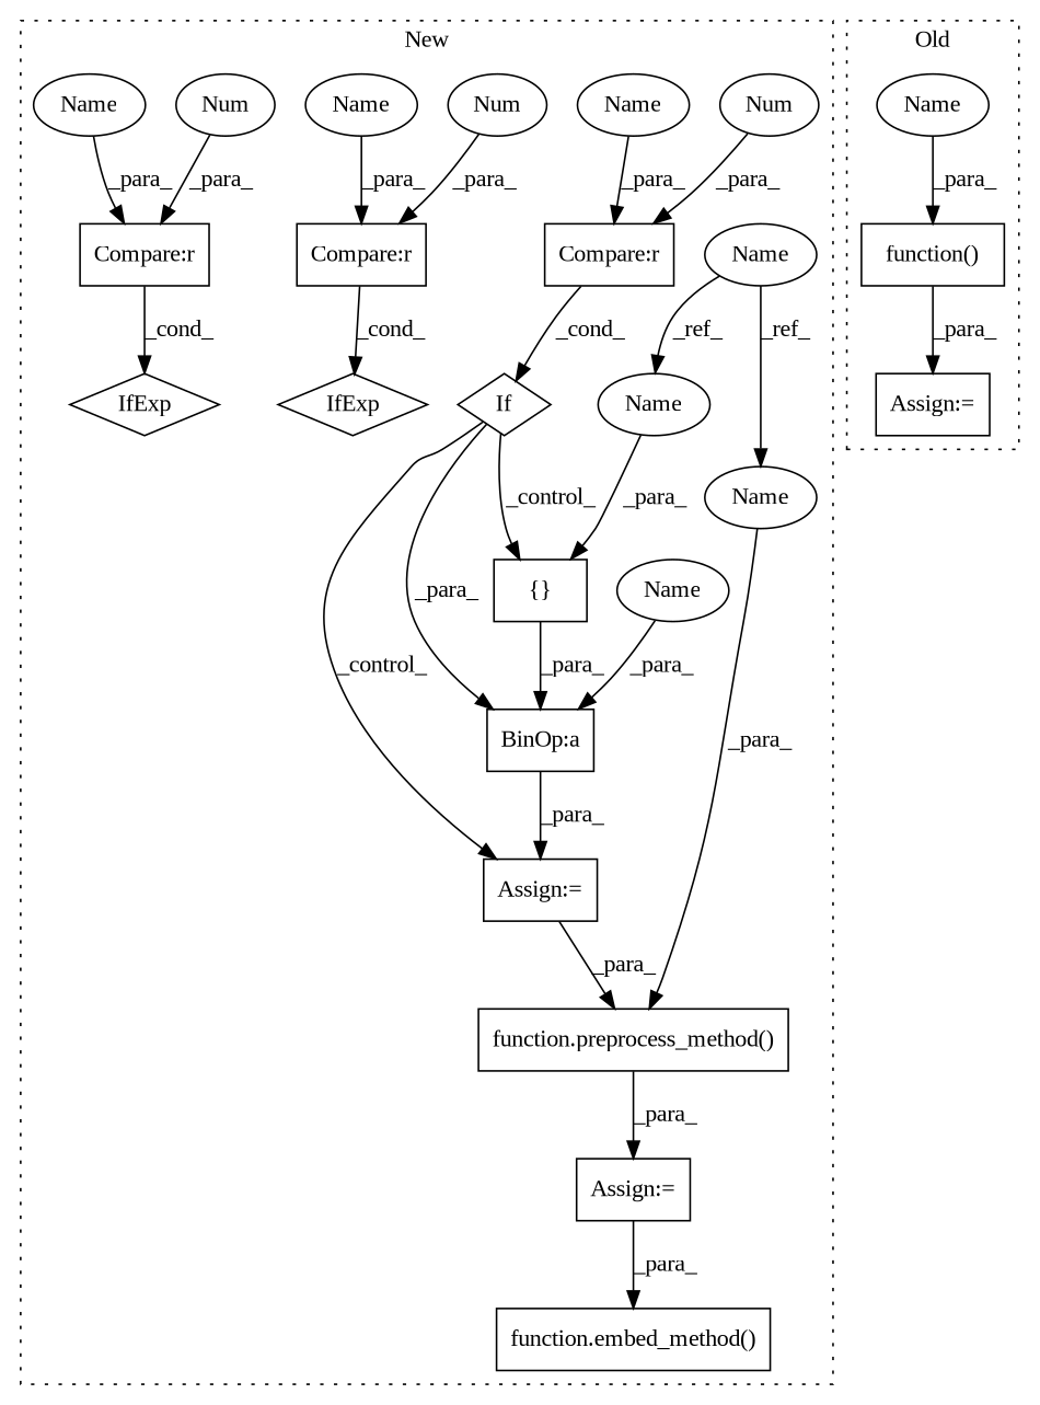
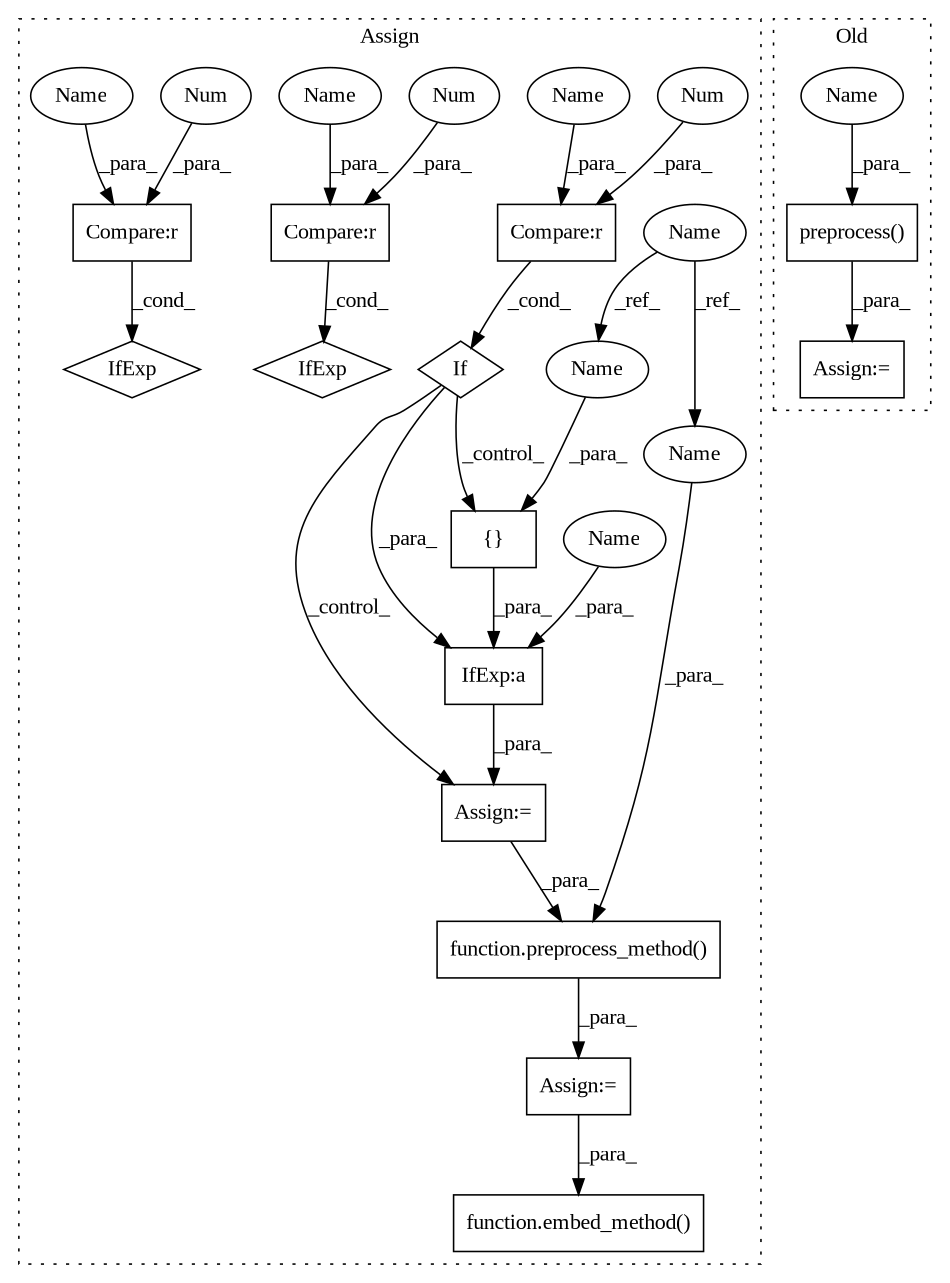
  digraph {
    fontname="Liberation Serif"
    node [a=87 fontname="Liberation Serif" l=3 s=5733 shape=box]
    edge [fontname="Liberation Serif"]
    n1 [a=59 l="1,0" label="{}" s="5794,5809"]
    n2 [a=75 l="18,1" label="function.preprocess_method()" s="6078,6110"]
    n3 [a=96 label=If s=5730 shape=diamond]
    n4 [l=14 label=Name s=5671 shape=ellipse]
-   n5 [a=82 label="BinOp:a" s=5791]
+   n5 [a=82 label="IfExp:a" s=5791]
    n6 [a=40 l=16 label="Compare:r"]
    n7 [a=40 l=16 label="Compare:r" s=5957]
    n8 [a=40 l=16 label="Compare:r" s=5869]
    n9 [a=51 l="4,6" label=IfExp s="5953,5973" shape=diamond]
    n10 [a=76 l=1 label=Num s=5884 shape=ellipse]
    n11 [a=51 l="4,6" label=IfExp s="5865,5885" shape=diamond]
    n12 [a=76 l=1 label=Num s=5748 shape=ellipse]
    n13 [a=76 l=1 label=Num s=5972 shape=ellipse]
    n14 [a=68 label="Assign:=" s=5777]
    n15 [a=75 l="13,1" label="function.embed_method()" s="6188,6222"]
    n16 [a=68 label="Assign:=" s=6075]
    n17 [l=14 label=Name s=5795 shape=ellipse]
    n18 [l=14 label=Name s=6096 shape=ellipse]
    n19 [l=11 label=Name s=5780 shape=ellipse]
    n20 [l=11 label=Name s=5869 shape=ellipse]
    n21 [l=11 label=Name shape=ellipse]
    n22 [l=11 label=Name s=5957 shape=ellipse]
-   n23 [a=75 l="15,1" label="function()" s="6045,6074"]
+   n23 [a=75 l="15,1" label="preprocess()" s="6045,6074"]
    n24 [a=68 label="Assign:=" s=6042]
    n25 [l=14 label=Name s=6060 shape=ellipse]
    subgraph cluster_1 {
-     label=New
+     label=Assign
      style=dotted
      n1
      n2
      n3
      n4
      n5
      n6
      n7
      n8
      n9
      n10
      n11
      n12
      n13
      n14
      n15
      n16
      n17
      n18
      n19
      n20
      n21
      n22
    }
    subgraph cluster_2 {
      label=Old
      style=dotted
      n23
      n24
      n25
    }
    n1 -> n5 [label=_para_]
    n2 -> n16 [label=_para_]
    n3 -> n1 [label=_control_]
    n3 -> n5 [label=_para_]
    n3 -> n14 [label=_control_]
    n4 -> n17 [label=_ref_]
    n4 -> n18 [label=_ref_]
    n5 -> n14 [label=_para_]
    n6 -> n3 [label=_cond_]
    n7 -> n9 [label=_cond_]
    n8 -> n11 [label=_cond_]
    n10 -> n8 [label=_para_]
    n12 -> n6 [label=_para_]
    n13 -> n7 [label=_para_]
    n14 -> n2 [label=_para_]
    n16 -> n15 [label=_para_]
    n17 -> n1 [label=_para_]
    n18 -> n2 [label=_para_]
    n19 -> n5 [label=_para_]
    n20 -> n8 [label=_para_]
    n21 -> n6 [label=_para_]
    n22 -> n7 [label=_para_]
    n23 -> n24 [label=_para_]
    n25 -> n23 [label=_para_]
  }
